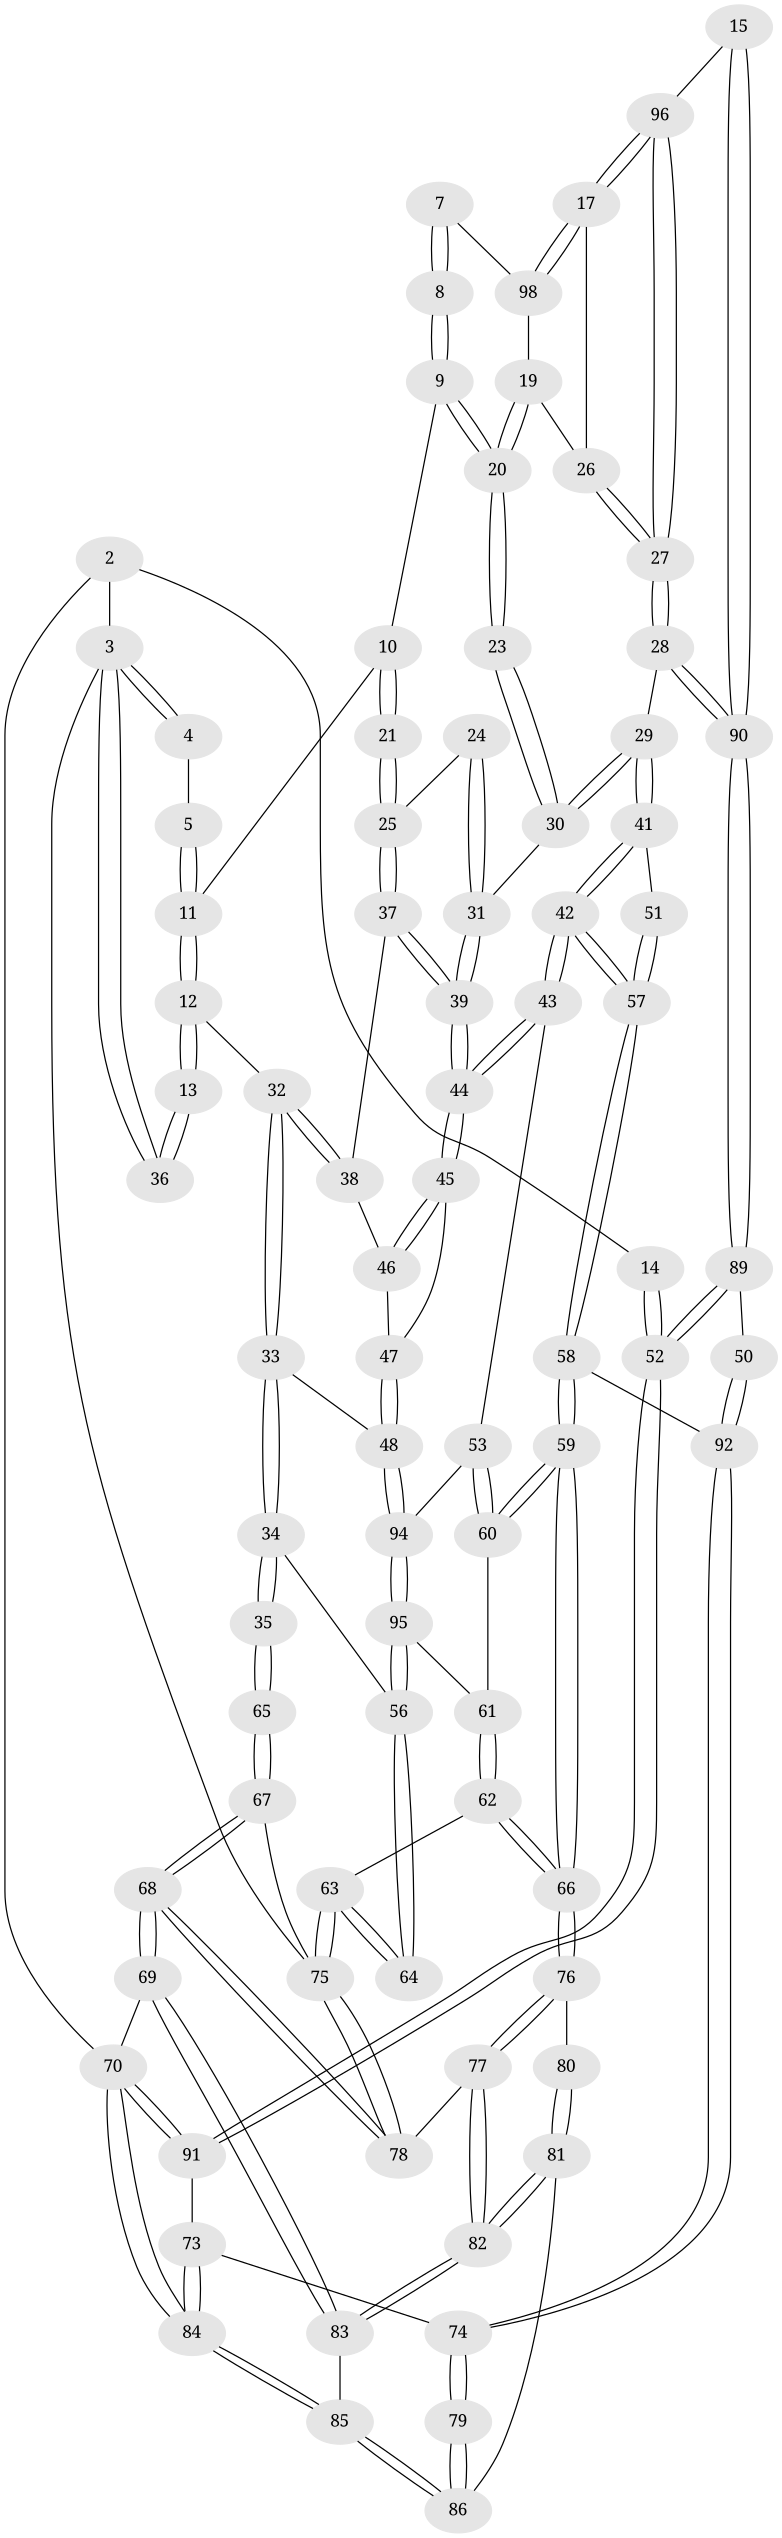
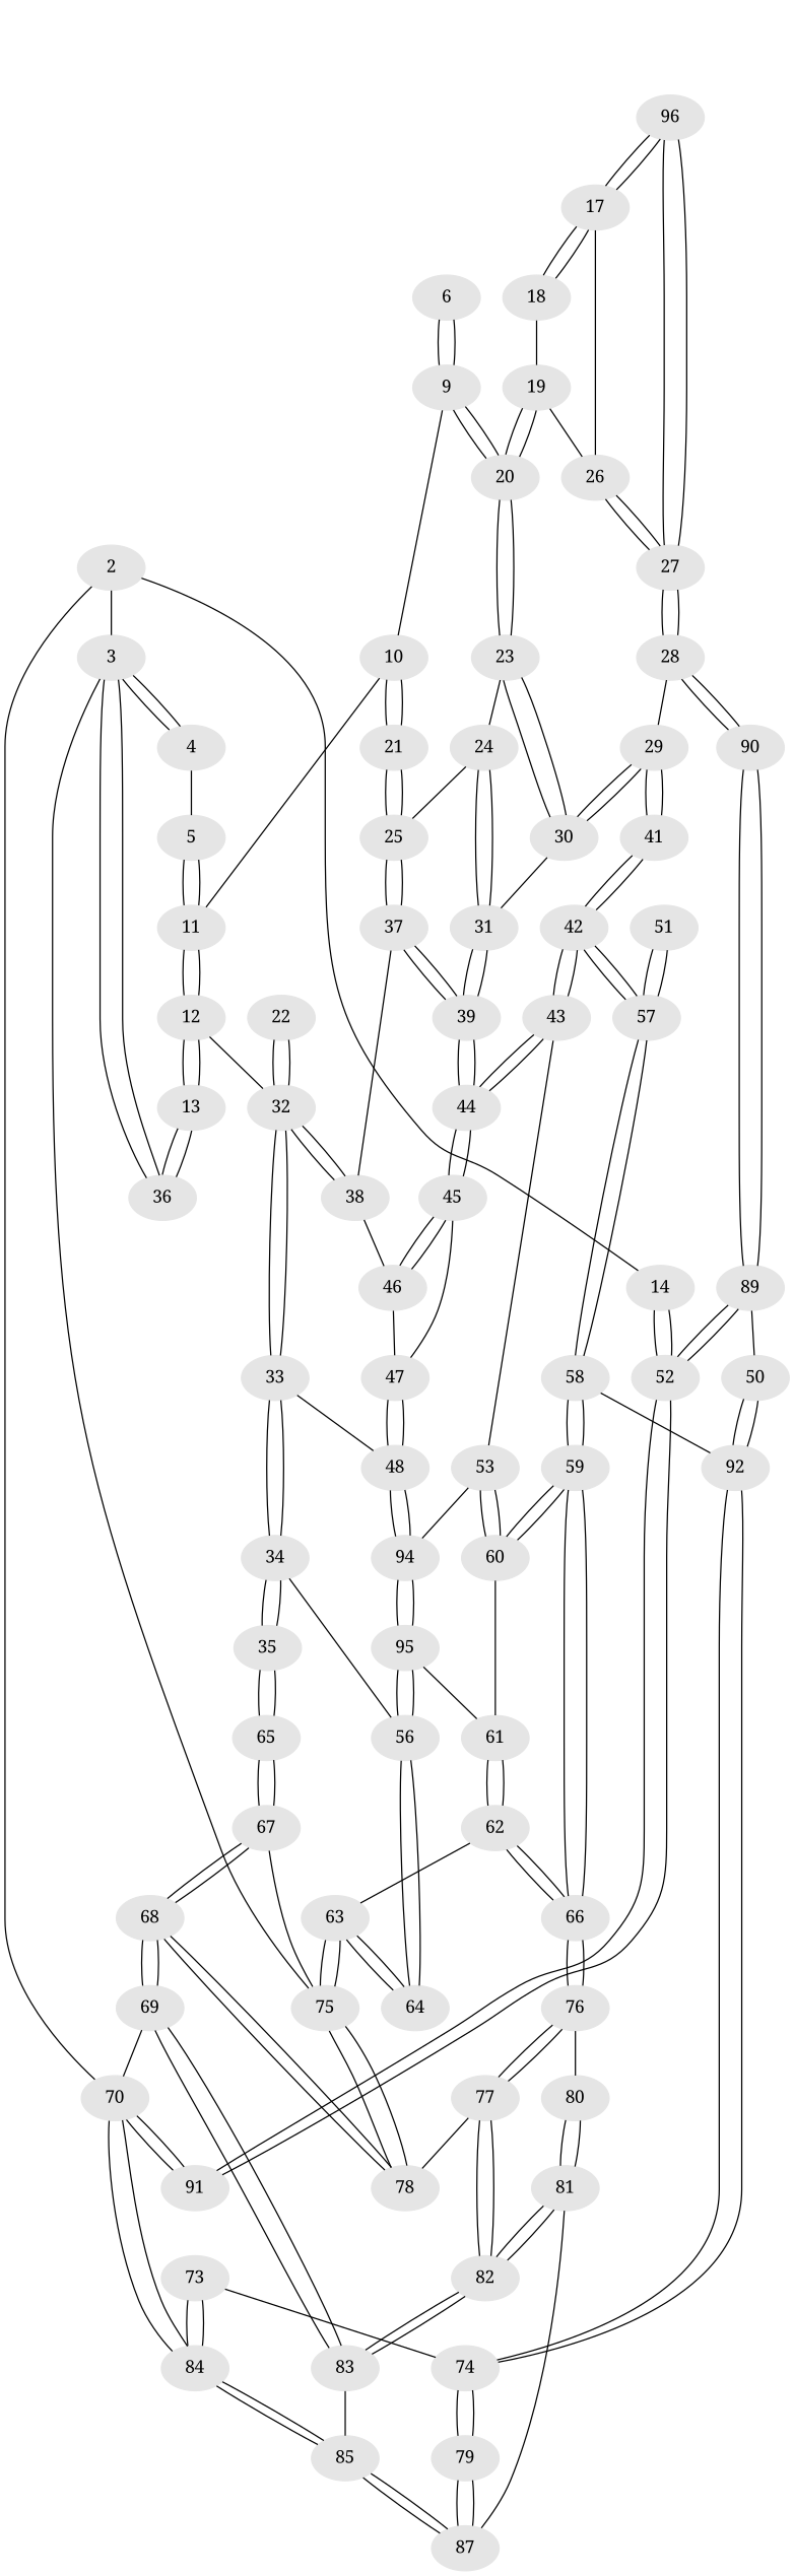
  graph {
    fontname="Noto Serif"
    node [color=gray90 fontname="Noto Serif" style=filled]
    edge [fontname="Noto Serif"]
    2
    3
    14
    70
-   7
-   8
-   18 [label=98]
+   8 [label=6]
+   18
    4
    36
    75
    52
    n12 [label=91]
    84
    5
    69
    83
    11
    13
    12
    9
    19
    10
    20
    21
    23
    25
    32
+   22
    n29 [label=96]
-   15
    n31 [label=90]
    17
    27
    n34 [label=89]
    26
    28
    24
    30
    37
    33
    38
    31
    39
    29
    41
    42
    51
    44
    34
    48
    46
    35
    56
    n54 [label=94]
    65
    64
    67
    47
    45
    50
    43
    57
    53
    58
    60
    n66 [label=95]
    n67 [label=92]
    74
    73
    61
    62
    59
    66
    76
    63
    78
    68
    77
    80
    85
    79
-   86
+   86 [label=87]
    82
    81
    2 -- 3
    2 -- 14
    2 -- 70
    3 -- 4
    3 -- 4
    3 -- 36
    3 -- 36
    3 -- 75
    14 -- 52
    14 -- 52
    70 -- n12
    70 -- n12
    70 -- 84
    70 -- 84
-   7 -- 8
-   7 -- 8
-   7 -- 18
    8 -- 9
    8 -- 9
    18 -- 19
    4 -- 5
    75 -- 78
    75 -- 78
    52 -- n12
    52 -- n12
-   n12 -- 73
    84 -- 85
    84 -- 85
    5 -- 11
    5 -- 11
    69 -- 70
    69 -- 83
    69 -- 83
    83 -- 85
    11 -- 12
    11 -- 12
    13 -- 36
    13 -- 36
    12 -- 13
    12 -- 13
    12 -- 32
    9 -- 10
    9 -- 20
    9 -- 20
    19 -- 20
    19 -- 20
    19 -- 26
    10 -- 11
    10 -- 21
    10 -- 21
    20 -- 23
    20 -- 23
    21 -- 25
    21 -- 25
+   23 -- 24
    23 -- 30
    23 -- 30
    25 -- 37
    25 -- 37
    32 -- 33
    32 -- 33
    32 -- 38
    32 -- 38
+   22 -- 32
+   22 -- 32
    n29 -- 17
    n29 -- 17
    n29 -- 27
    n29 -- 27
-   15 -- n29
-   15 -- n31
-   15 -- n31
    n31 -- n34
    n31 -- n34
    17 -- 18
    17 -- 18
    17 -- 26
    27 -- 28
    27 -- 28
    n34 -- 52
    n34 -- 52
    n34 -- 50
    26 -- 27
    26 -- 27
    28 -- n31
    28 -- n31
    28 -- 29
    24 -- 25
    24 -- 31
    24 -- 31
    30 -- 31
    37 -- 38
    37 -- 39
    37 -- 39
    33 -- 34
    33 -- 34
    33 -- 48
    38 -- 46
    31 -- 39
    31 -- 39
    39 -- 44
    39 -- 44
    29 -- 30
    29 -- 30
    29 -- 41
    29 -- 41
    41 -- 42
    41 -- 42
-   41 -- 51
    42 -- 43
    42 -- 43
    42 -- 57
    42 -- 57
    51 -- 57
    51 -- 57
    44 -- 45
    44 -- 45
    34 -- 35
    34 -- 35
    34 -- 56
    48 -- n54
    48 -- n54
    46 -- 47
    35 -- 65
    35 -- 65
    56 -- 64
    56 -- 64
    n54 -- n66
    n54 -- n66
    65 -- 67
    65 -- 67
    67 -- 75
    67 -- 68
    67 -- 68
    47 -- 48
    47 -- 48
    45 -- 46
    45 -- 46
    45 -- 47
    50 -- n67
    50 -- n67
    43 -- 44
    43 -- 44
    43 -- 53
    57 -- 58
    57 -- 58
    53 -- n54
    53 -- 60
    53 -- 60
    58 -- n67
    58 -- 59
    58 -- 59
    60 -- 61
    n66 -- 56
    n66 -- 56
    n66 -- 61
    n67 -- 74
    n67 -- 74
    74 -- 79
    74 -- 79
    73 -- 84
    73 -- 84
    73 -- 74
    61 -- 62
    61 -- 62
    62 -- 66
    62 -- 66
    62 -- 63
    59 -- 60
    59 -- 60
    59 -- 66
    59 -- 66
    66 -- 76
    66 -- 76
    76 -- 77
    76 -- 77
    76 -- 80
    63 -- 75
    63 -- 75
    63 -- 64
    63 -- 64
    68 -- 69
    68 -- 69
    68 -- 78
    68 -- 78
    77 -- 78
    77 -- 82
    77 -- 82
    80 -- 81
    80 -- 81
    85 -- 86
    85 -- 86
    79 -- 86
    79 -- 86
    82 -- 83
    82 -- 83
    81 -- 86
    81 -- 82
    81 -- 82
  }
